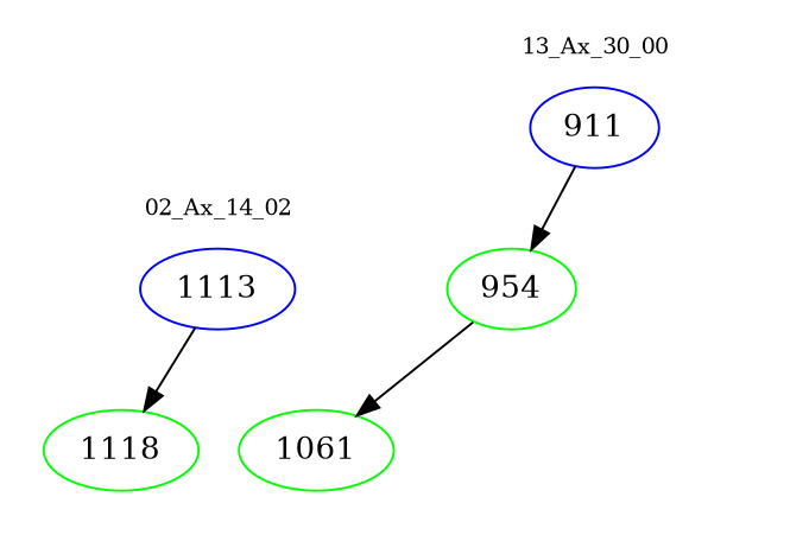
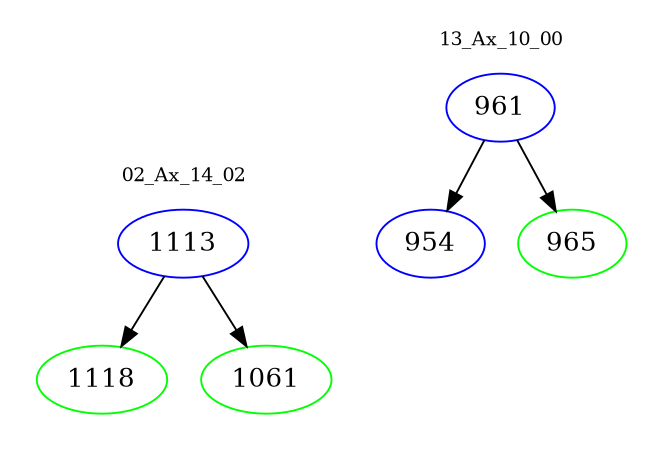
  digraph {
    node [color=green]
    edge [color=black]
    n1 [color=blue label=1113]
    n2 [label=1061]
    n3 [label=1118]
-   n4 [color=blue label=911]
-   n5 [label=954]
+   n4 [color=blue label=961]
+   n5 [color=blue label=954]
+   n6 [label=965]
    subgraph cluster_1 {
      color=white
      fontsize=10
      label="02_Ax_14_02"
      n1
      n2
      n3
    }
    subgraph cluster_2 {
      color=white
      fontsize=10
-     label="13_Ax_30_00"
+     label="13_Ax_10_00"
      n4
      n5
+     n6
    }
-   n5 -> n2
+   n1 -> n2
    n1 -> n3
    n4 -> n5
+   n4 -> n6
  }
